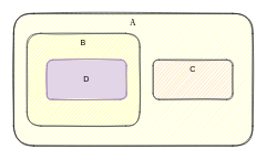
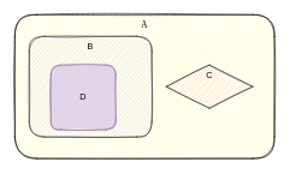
  <mxCell id="0" />
  <mxCell id="1" parent="0" />
  <mxCell id="2" value="&lt;font face=&quot;Source Code Pro&quot;&gt;A&lt;/font&gt;" style="rounded=1;whiteSpace=wrap;html=1;sketch=1;verticalAlign=top;fillColor=#ffff88;" vertex="1" parent="1"><mxGeometry x="20" y="20" width="360" height="200" as="geometry" /></mxCell>
  <mxCell id="3" value="" style="group" vertex="1" connectable="0" parent="1"><mxGeometry x="40" y="50" width="310" height="140" as="geometry" /></mxCell>
- <mxCell id="4" value="C" style="rounded=1;whiteSpace=wrap;html=1;sketch=1;shadow=0;glass=0;fillStyle=auto;fillColor=#ffcccc;strokeColor=#36393d;horizontal=1;verticalAlign=top;" vertex="1" parent="3"><mxGeometry x="190" y="40" width="120" height="60" as="geometry" /></mxCell>
+ <mxCell id="4" value="C" style="rhombus;whiteSpace=wrap;html=1;sketch=1;shadow=0;glass=0;fillStyle=auto;fillColor=#ffcccc;strokeColor=#36393d;horizontal=1;verticalAlign=top;" vertex="1" parent="3"><mxGeometry x="190" y="40" width="120" height="60" as="geometry" /></mxCell>
  <mxCell id="5" value="" style="group" vertex="1" connectable="0" parent="3"><mxGeometry width="170" height="140" as="geometry" /></mxCell>
- <mxCell id="6" value="B" style="rounded=1;whiteSpace=wrap;html=1;sketch=1;shadow=0;glass=0;fillStyle=auto;fillColor=#ffff88;strokeColor=#36393d;horizontal=1;verticalAlign=top;" vertex="1" parent="5"><mxGeometry width="170" height="140" as="geometry" /></mxCell>
- <mxCell id="7" value="D" style="rounded=1;whiteSpace=wrap;html=1;shadow=0;glass=0;sketch=1;fillStyle=solid;fillColor=#e1d5e7;strokeColor=#9673a6;" vertex="1" parent="5"><mxGeometry x="30" y="40" width="120" height="60" as="geometry" /></mxCell>
+ <mxCell id="6" value="B" style="rounded=1;whiteSpace=wrap;html=1;sketch=1;shadow=0;glass=0;fillStyle=auto;fillColor=#e1d5e7;strokeColor=#36393d;horizontal=1;verticalAlign=top;" vertex="1" parent="5"><mxGeometry width="170" height="140" as="geometry" /></mxCell>
+ <mxCell id="7" value="D" style="rounded=1;whiteSpace=wrap;html=1;shadow=0;glass=0;sketch=1;fillStyle=solid;fillColor=#e1d5e7;strokeColor=#9673a6;" vertex="1" parent="5"><mxGeometry x="30" y="40" width="90" height="90" as="geometry" /></mxCell>
